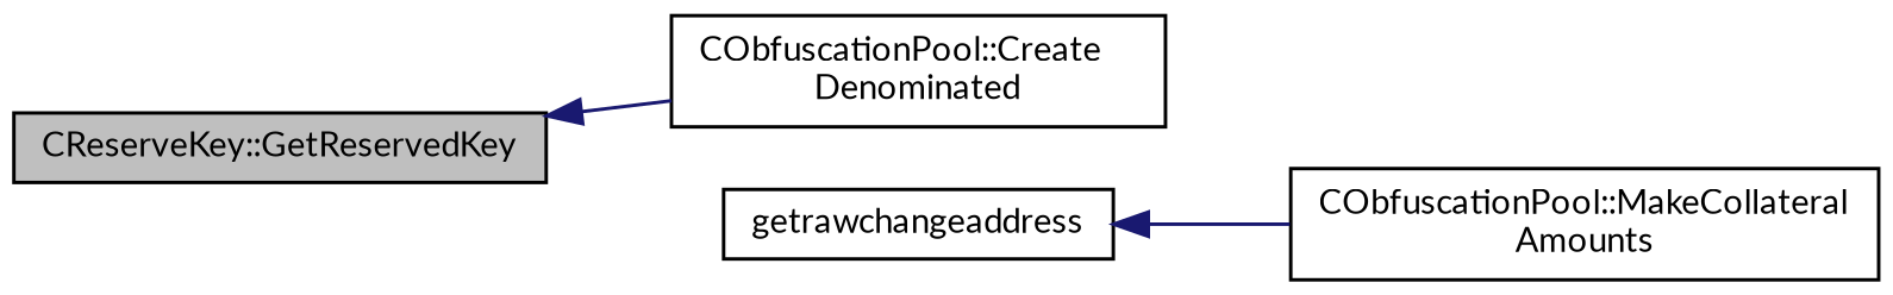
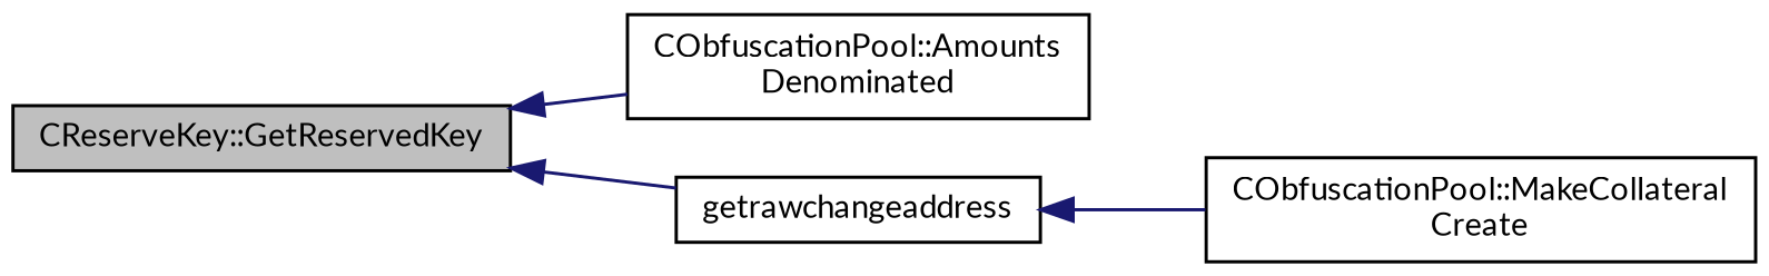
  digraph {
    fontname=Lato
    rankdir=LR
    node [color=black fillcolor=white fontname=Lato fontsize=10 shape=record style=filled]
    edge [color=midnightblue dir=back fontname=Lato fontsize=10 labelfontname=Helvetica labelfontsize=10 style=solid]
    n1 [fillcolor=grey75 fontcolor=black height=0.2 label="CReserveKey::GetReservedKey" width=0.4]
-   n2 [height=0.2 label="CObfuscationPool::Create\lDenominated" width=0.4]
+   n2 [height=0.2 label="CObfuscationPool::Amounts\lDenominated" width=0.4]
    n3 [height=0.2 label=getrawchangeaddress width=0.4]
-   n4 [height=0.2 label="CObfuscationPool::MakeCollateral\lAmounts" width=0.4]
+   n4 [height=0.2 label="CObfuscationPool::MakeCollateral\lCreate" width=0.4]
    n1 -> n2
+   n1 -> n3
    n3 -> n4
  }
